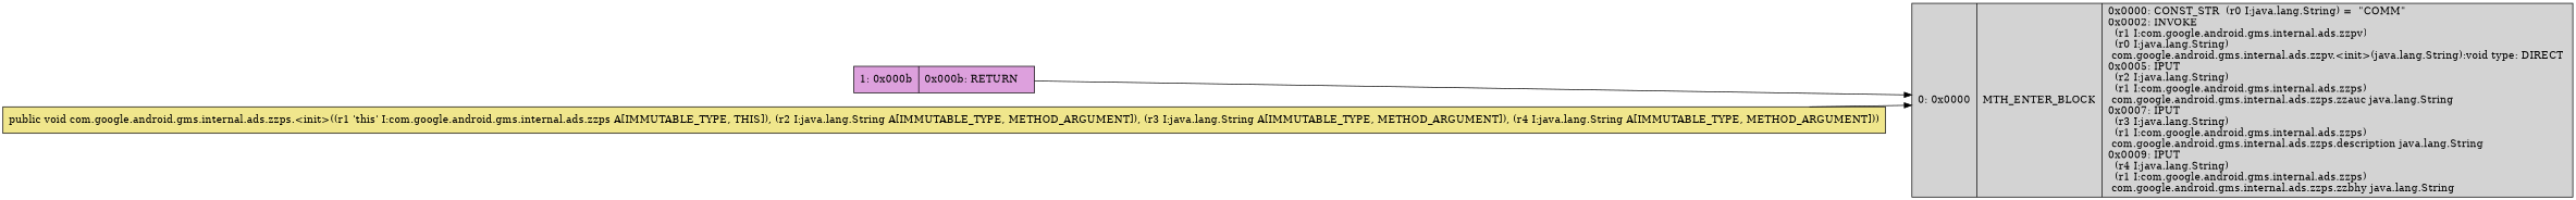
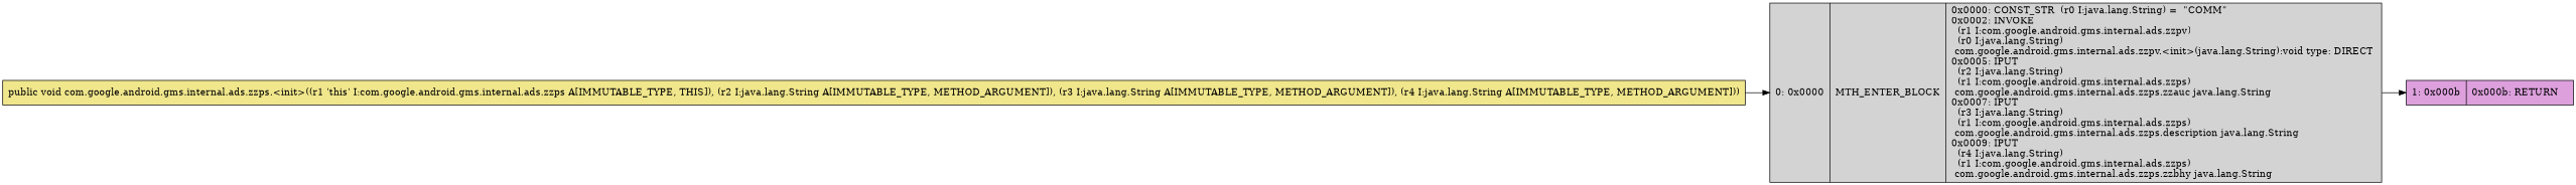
  digraph {
    rankdir=LR
    node [shape=record style=filled]
    n1 [label="{0\:\ 0x0000|MTH_ENTER_BLOCK\l|0x0000: CONST_STR  (r0 I:java.lang.String) =  \"COMM\" \l0x0002: INVOKE  \l  (r1 I:com.google.android.gms.internal.ads.zzpv)\l  (r0 I:java.lang.String)\l com.google.android.gms.internal.ads.zzpv.\<init\>(java.lang.String):void type: DIRECT \l0x0005: IPUT  \l  (r2 I:java.lang.String)\l  (r1 I:com.google.android.gms.internal.ads.zzps)\l com.google.android.gms.internal.ads.zzps.zzauc java.lang.String \l0x0007: IPUT  \l  (r3 I:java.lang.String)\l  (r1 I:com.google.android.gms.internal.ads.zzps)\l com.google.android.gms.internal.ads.zzps.description java.lang.String \l0x0009: IPUT  \l  (r4 I:java.lang.String)\l  (r1 I:com.google.android.gms.internal.ads.zzps)\l com.google.android.gms.internal.ads.zzps.zzbhy java.lang.String \l}" fillcolor=lightgrey]
    n2 [label="{1\:\ 0x000b|0x000b: RETURN   \l}" fillcolor=plum]
    n3 [label="{public void com.google.android.gms.internal.ads.zzps.\<init\>((r1 'this' I:com.google.android.gms.internal.ads.zzps A[IMMUTABLE_TYPE, THIS]), (r2 I:java.lang.String A[IMMUTABLE_TYPE, METHOD_ARGUMENT]), (r3 I:java.lang.String A[IMMUTABLE_TYPE, METHOD_ARGUMENT]), (r4 I:java.lang.String A[IMMUTABLE_TYPE, METHOD_ARGUMENT])) }" fillcolor=khaki]
-   n2 -> n1
+   n1 -> n2
    n3 -> n1
  }
